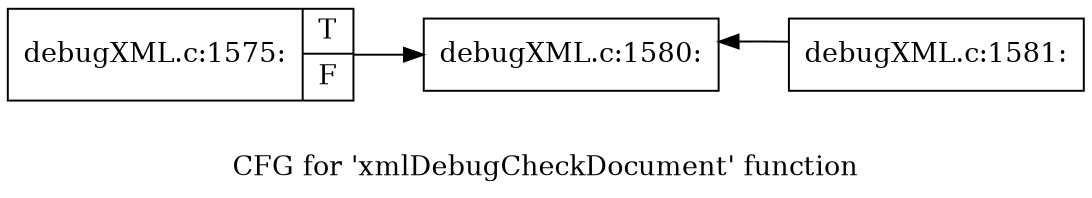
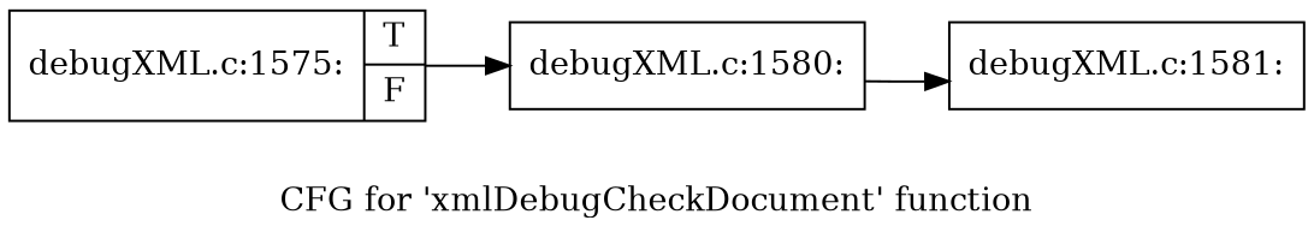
  digraph {
    label="CFG for 'xmlDebugCheckDocument' function"
    rankdir=LR
    node [shape=record]
    n1 [label="{debugXML.c:1575:|{<s0>T|<s1>F}}"]
    n2 [label="{debugXML.c:1580:}"]
    n3 [label="{debugXML.c:1581:}"]
    n1 -> n2
-   n3 -> n2
+   n2 -> n3
  }
